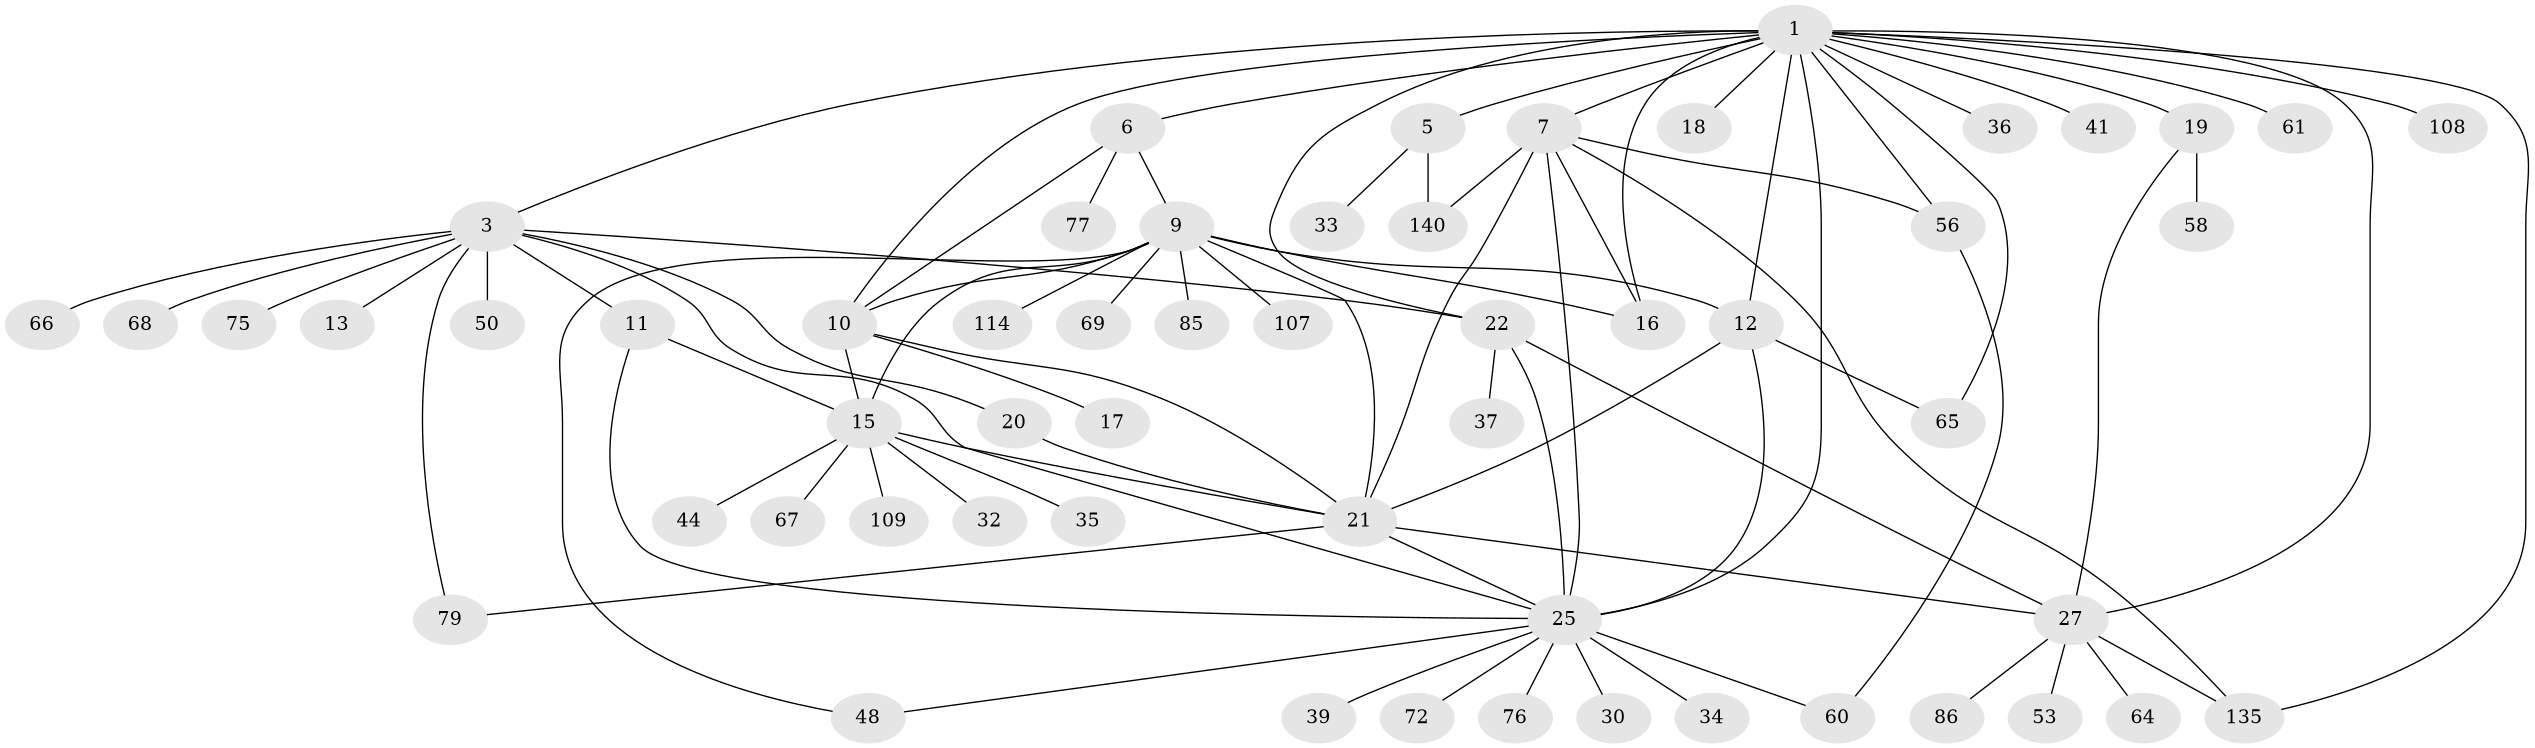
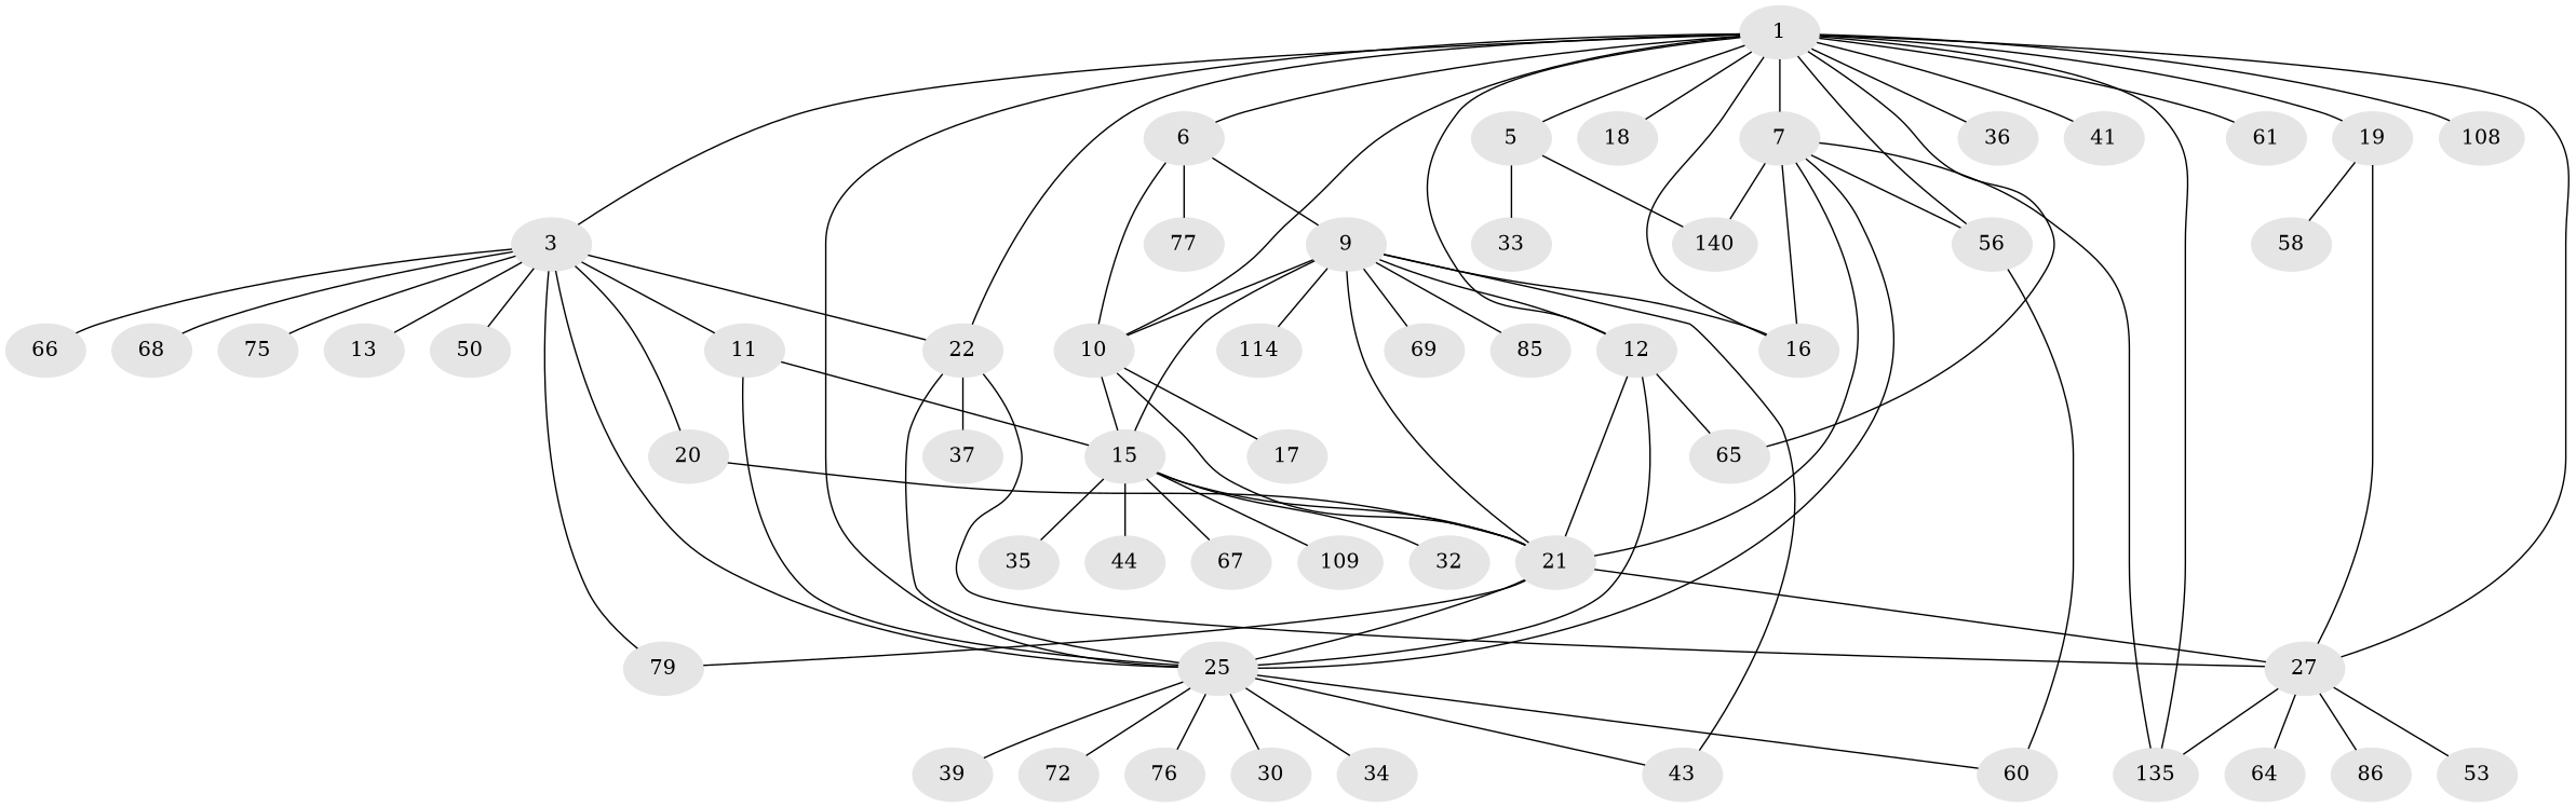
  graph {
    node [color=gray90 style=filled]
    1 [super="+40+2"]
    3
    5
    6
    7
    10 [super="+38+51+46+94+98+87+112+91+82"]
    12 [super="+26+136+23+14+54"]
    16 [super="+123+103"]
    18 [super="+62"]
    19
    22 [super="+29"]
    25 [super="+71+55+104+124+131+138+52+31"]
    27 [super="+42"]
    36 [super="+45"]
    41 [super="+96"]
    56 [super="+84+95+102"]
    61
    65
    108
    135
    11 [super="+132"]
    13
    20
    50
    66
    68
    75
    79
    33
    140
    9 [super="+78"]
    77
    21 [super="+53+28+24+80+83+47"]
    15
    17
    58
    37
-   43 [super="+70" label=48]
+   43 [super="+70"]
    30
    34 [super="+73"]
    39
    60
    72
    76
    n45 [label=53]
    64
    86
    69
    85
-   107
    114
    32
    35
    44
    67
    109
    1 -- 3
    1 -- 5
    1 -- 6
    1 -- 7 [weight=3]
    1 -- 10
    1 -- 12
    1 -- 16
    1 -- 18
    1 -- 19
    1 -- 22
    1 -- 25 [weight=2]
    1 -- 27
    1 -- 36
    1 -- 41
    1 -- 56
    1 -- 61
    1 -- 65
    1 -- 108
    1 -- 135
    3 -- 22
    3 -- 25
    3 -- 11
    3 -- 13
    3 -- 20
    3 -- 50
    3 -- 66
    3 -- 68
    3 -- 75
    3 -- 79
    5 -- 33
    5 -- 140
    6 -- 10
    6 -- 9
    6 -- 77
    7 -- 16
    7 -- 25
    7 -- 56
    7 -- 135
    7 -- 140
    7 -- 21
    10 -- 21 [weight=2]
    10 -- 15
    10 -- 17
    12 -- 25
    12 -- 65
    12 -- 21
    19 -- 27
    19 -- 58
    22 -- 25
    22 -- 27
    22 -- 37
    25 -- 43
    25 -- 30
    25 -- 34 [weight=2]
    25 -- 39
    25 -- 60
    25 -- 72
    25 -- 76
    27 -- 135
    27 -- n45
    27 -- 64
    27 -- 86
    56 -- 60
    11 -- 25
    11 -- 15
    20 -- 21
    9 -- 10
    9 -- 12
    9 -- 16
    9 -- 21 [weight=2]
    9 -- 15
    9 -- 43
    9 -- 69
    9 -- 85
-   9 -- 107
    9 -- 114
    21 -- 25
    21 -- 27
    21 -- 79
    15 -- 21
    15 -- 32
    15 -- 35
    15 -- 44
    15 -- 67
    15 -- 109
  }
